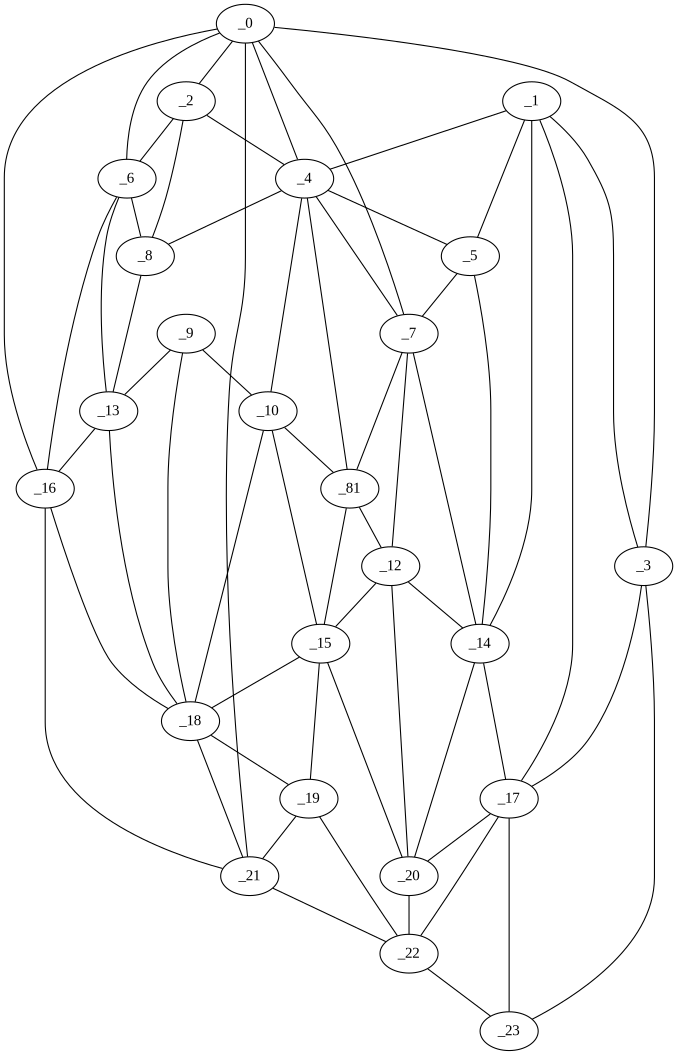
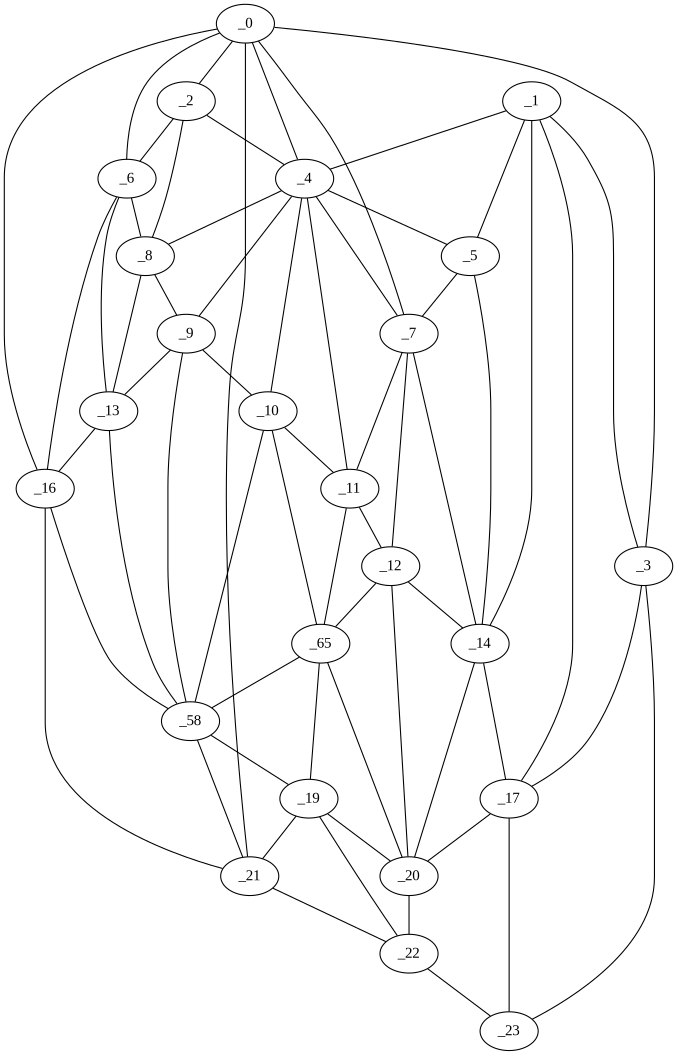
  graph {
    fontname="Liberation Serif"
    node [fontname="Liberation Serif" x=36 y=61]
    edge [fontname="Liberation Serif" valence=2]
    _0 [x=24 y=4]
    _2 [y=10]
    _3 [y=123]
    _4 [x=40 y=42]
    _6 [x=46 y=8]
    _16 [x=61 y=7]
    _21 [x=86 y=3]
    _7 [x=47 y=60]
    _1 [x=35 y=90]
    _5 [x=44]
    _14 [x=57 y=66]
    _17 [x=62 y=72]
    _8 [x=49 y=25]
    _23 [x=102 y=121]
    _9 [x=50 y=35]
    _10 [x=52 y=44]
-   _11 [x=53 y=50 label=_81]
+   _11 [x=53 y=50]
    _13 [x=57 y=22]
-   _18 [x=66 y=31]
+   _18 [x=66 y=31 label=_58]
    _22 [x=101 y=87]
    _20 [x=71 y=58]
    _12 [x=55]
-   _15 [x=58 y=49]
+   _15 [x=58 y=49 label=_65]
    _19 [x=70 y=50]
    _0 -- _2
    _0 -- _3 [valence=1]
    _0 -- _4 [valence=1]
    _0 -- _6 [valence=1]
    _0 -- _16 [valence=1]
    _0 -- _21 [valence=1]
    _0 -- _7 [valence=1]
    _2 -- _4 [valence=1]
    _2 -- _6 [valence=1]
    _2 -- _8
    _3 -- _17 [valence=1]
    _3 -- _23 [valence=1]
    _4 -- _7 [valence=1]
    _4 -- _5
    _4 -- _8
+   _4 -- _9
    _4 -- _10
    _4 -- _11 [valence=1]
    _6 -- _16
    _6 -- _8
    _6 -- _13 [valence=1]
    _16 -- _21
    _16 -- _18
    _21 -- _22 [valence=1]
    _7 -- _14
    _7 -- _11
    _7 -- _12
    _1 -- _3
    _1 -- _4 [valence=1]
    _1 -- _5
    _1 -- _14 [valence=1]
    _1 -- _17 [valence=1]
    _5 -- _7
    _5 -- _14
    _14 -- _17 [valence=1]
    _14 -- _20
    _17 -- _23
-   _17 -- _22 [valence=1]
    _17 -- _20
+   _8 -- _9 [valence=1]
    _8 -- _13
    _9 -- _10
    _9 -- _13
    _9 -- _18
    _10 -- _11
    _10 -- _18
    _10 -- _15 [valence=1]
    _11 -- _12 [valence=1]
    _11 -- _15 [valence=1]
    _13 -- _16
    _13 -- _18
    _18 -- _21
    _18 -- _19 [valence=1]
    _22 -- _23 [valence=1]
    _20 -- _22 [valence=1]
    _12 -- _14
    _12 -- _20 [valence=1]
    _12 -- _15 [valence=1]
    _15 -- _18
    _15 -- _20
    _15 -- _19 [valence=1]
    _19 -- _21 [valence=1]
    _19 -- _22
+   _19 -- _20
  }
